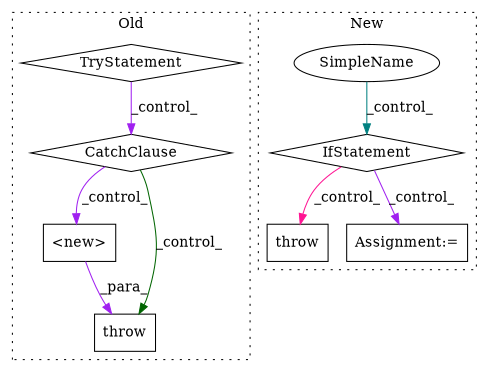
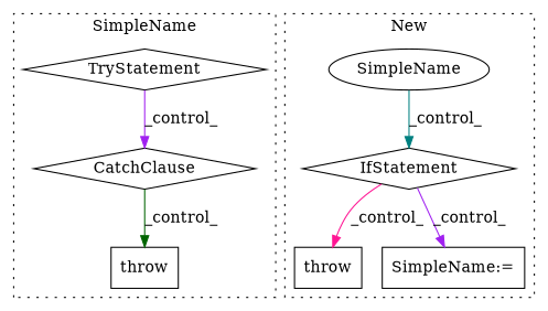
  digraph {
    node [a=53 l=6 shape=box]
    edge [color=purple]
-   n1 [a=14 l=17 label="<new>" s=4342]
    n2 [label=throw s=4336]
    n3 [a=12 l="13,2" label=CatchClause s="4062,4086" shape=diamond]
    n4 [a=54 l=4 label=TryStatement s=3996 shape=diamond]
    n5 [label=throw s=2759]
    n6 [a=25 l="4,2" label=IfStatement s="2742,2749" shape=diamond]
    n7 [a=42 label=SimpleName shape=ellipse l=""]
-   n8 [a=7 l=1 label="Assignment:=" s=2860]
+   n8 [a=7 l=1 label="SimpleName:=" s=2860]
    subgraph cluster_1 {
-     label=Old
+     label=SimpleName
      style=dotted
-     n1
      n2
      n3
      n4
    }
    subgraph cluster_2 {
      label=New
      style=dotted
      n5
      n6
      n7
      n8
    }
-   n1 -> n2 [label=_para_]
-   n3 -> n1 [label=_control_]
    n3 -> n2 [color=darkgreen label=_control_]
    n4 -> n3 [label=_control_]
    n6 -> n5 [color=deeppink label=_control_]
    n6 -> n8 [label=_control_]
    n7 -> n6 [color=teal label=_control_]
  }
